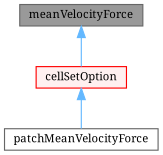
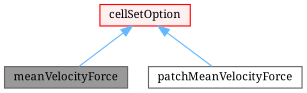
  digraph {
    fontname="Noto Serif"
    node [color=gray40 fontname="Noto Serif" fontsize=10 shape=box style=filled]
    edge [color=steelblue1 dir=back fontname="Noto Serif" fontsize=10 labelfontname=Helvetica labelfontsize=10 style=solid]
    n1 [fillcolor=grey60 fontcolor=black height=0.2 label=meanVelocityForce width=0.4]
    n2 [fillcolor=white height=0.2 label=patchMeanVelocityForce width=0.4]
    n3 [color=red fillcolor="#FFF0F0" height=0.2 label=cellSetOption width=0.4]
-   n1 -> n3
+   n3 -> n1
    n3 -> n2
  }
